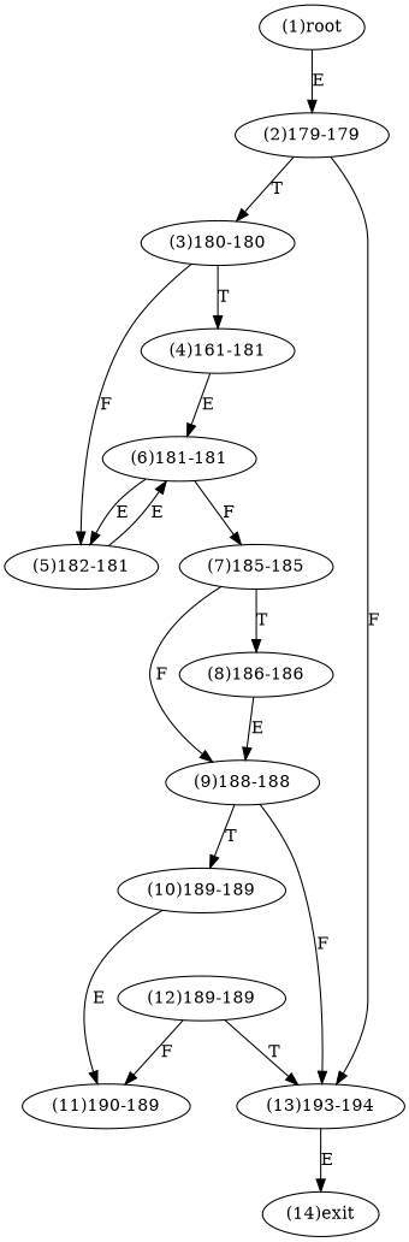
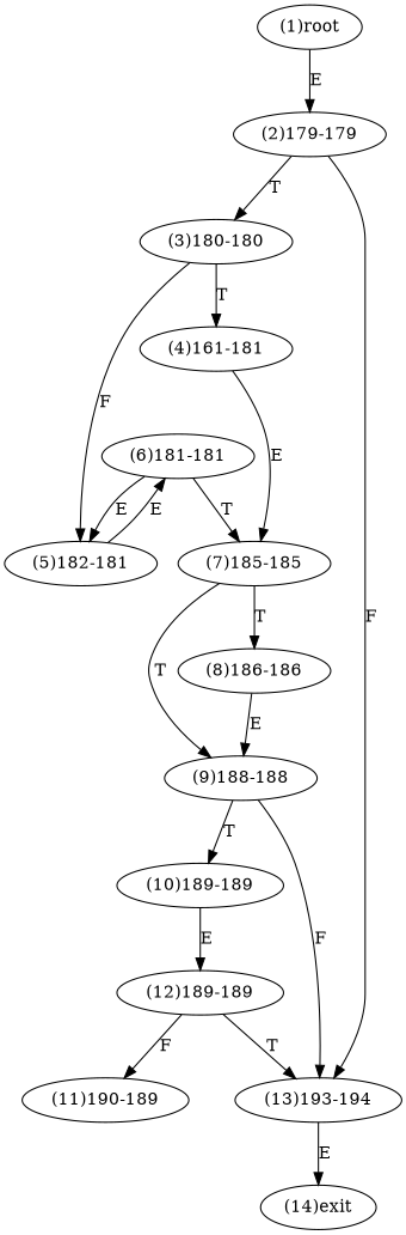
  digraph {
    fontname="DejaVu Serif"
    node [fontname="DejaVu Serif"]
    edge [fontname="DejaVu Serif"]
    n1 [label="(1)root"]
    n2 [label="(2)179-179"]
    n3 [label="(3)180-180"]
    n4 [label="(13)193-194"]
    n5 [label="(4)161-181"]
    n6 [label="(5)182-181"]
    n7 [label="(14)exit"]
    n8 [label="(6)181-181"]
    n9 [label="(7)185-185"]
    n10 [label="(8)186-186"]
    n11 [label="(9)188-188"]
    n12 [label="(10)189-189"]
    n13 [label="(12)189-189"]
    n14 [label="(11)190-189"]
    n1 -> n2 [label=E]
    n2 -> n3 [label=T]
    n2 -> n4 [label=F]
    n3 -> n5 [label=T]
    n3 -> n6 [label=F]
    n4 -> n7 [label=E]
-   n5 -> n8 [label=E]
+   n5 -> n9 [label=E]
    n6 -> n8 [label=E]
    n8 -> n6 [label=E]
-   n8 -> n9 [label=F]
+   n8 -> n9 [label=T]
    n9 -> n10 [label=T]
-   n9 -> n11 [label=F]
+   n9 -> n11 [label=T]
    n10 -> n11 [label=E]
    n11 -> n4 [label=F]
    n11 -> n12 [label=T]
-   n12 -> n14 [label=E]
+   n12 -> n13 [label=E]
    n13 -> n4 [label=T]
    n13 -> n14 [label=F]
  }
